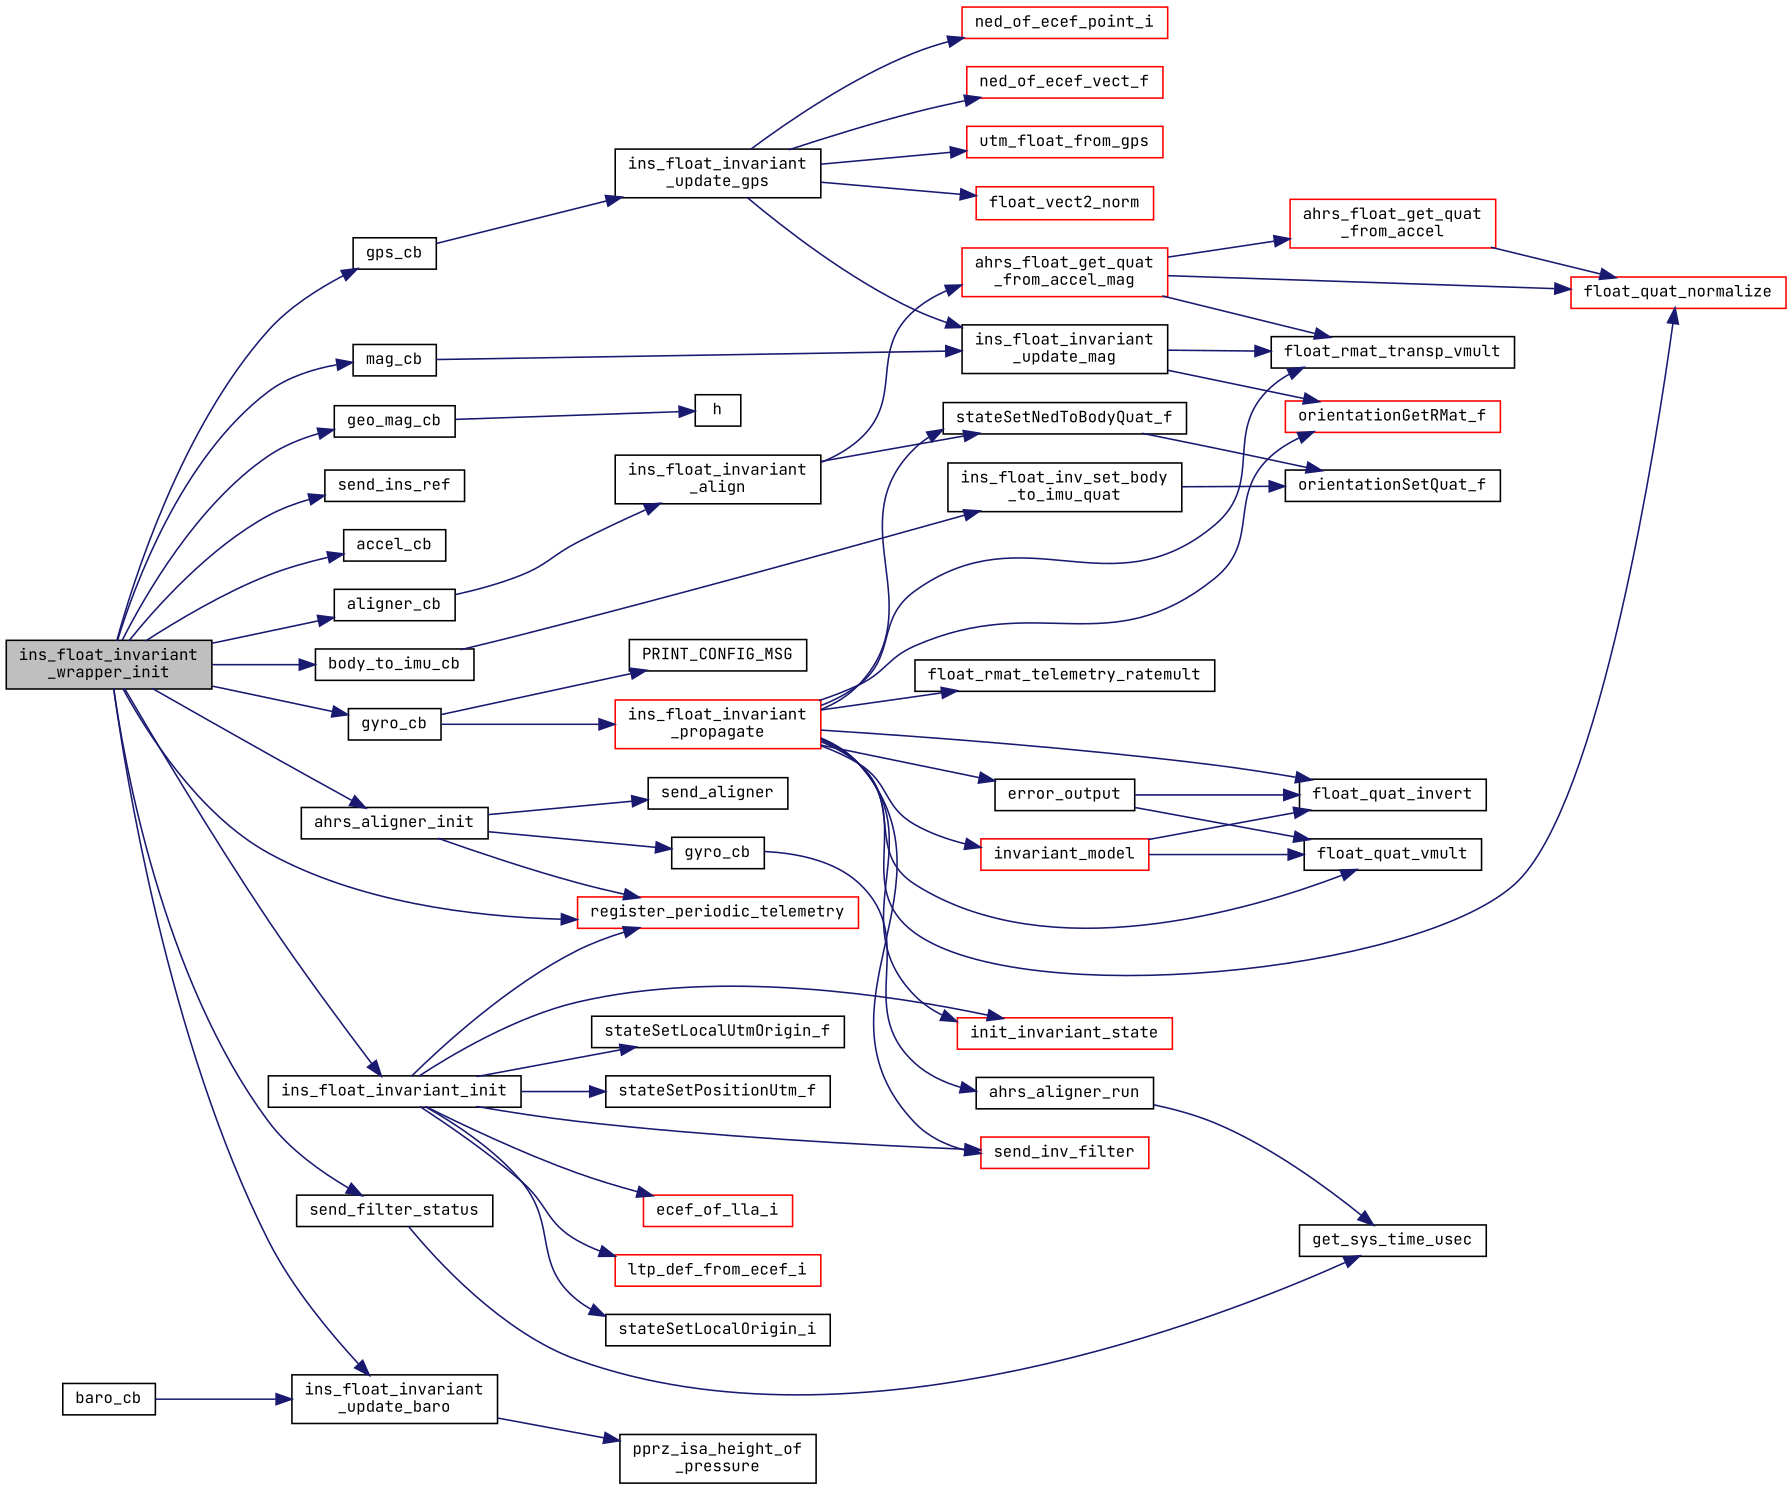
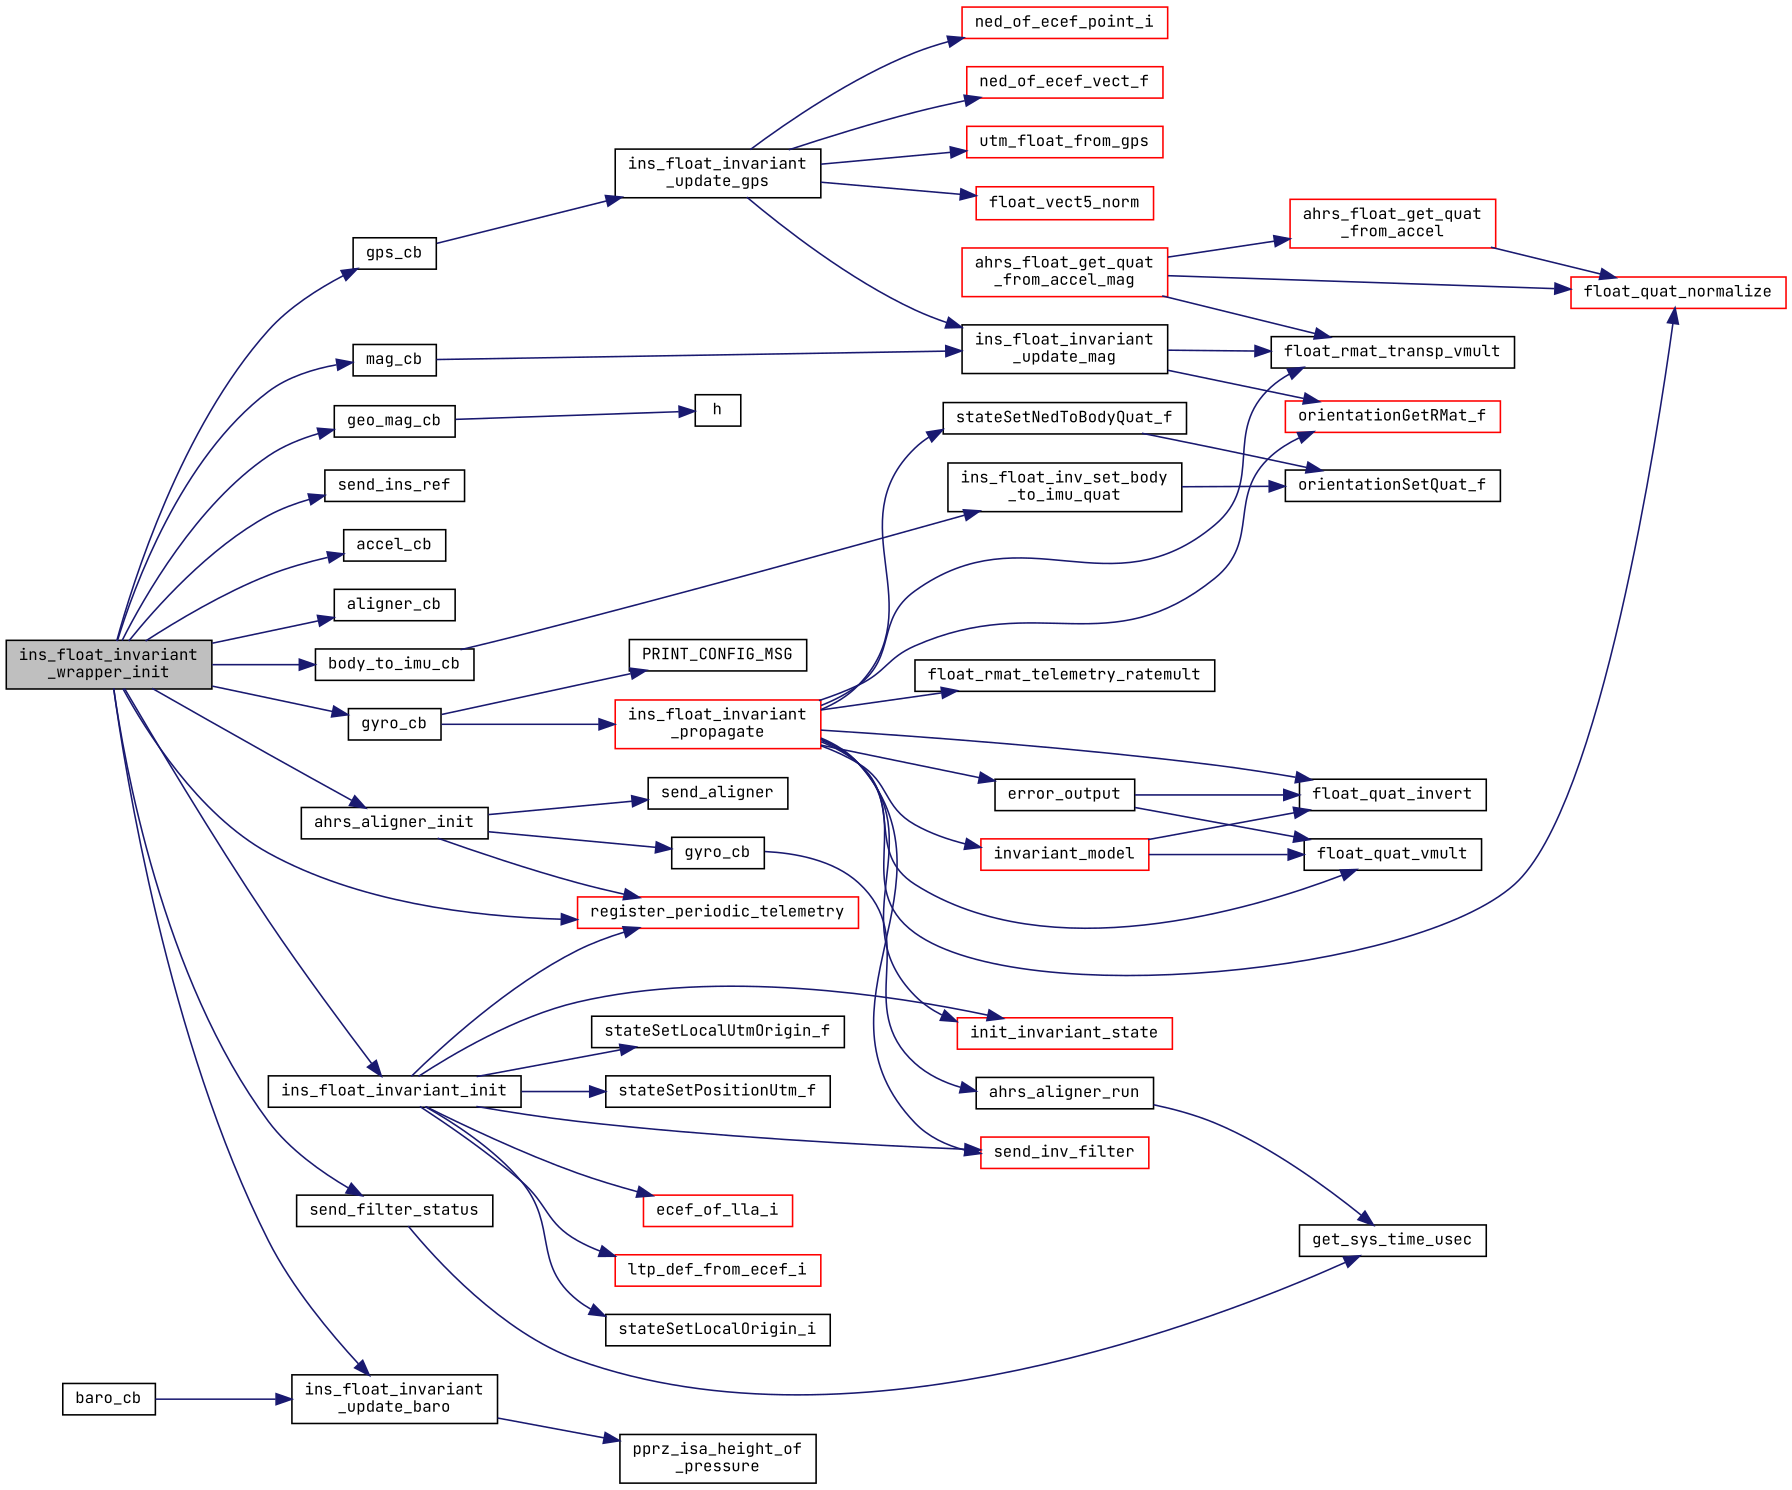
  digraph {
    fontname="JetBrains Mono"
    rankdir=LR
    node [color=black fillcolor=white fontname="JetBrains Mono" fontsize=10 shape=record style=filled]
    edge [color=midnightblue fontname="JetBrains Mono" fontsize=10 labelfontname=FreeSans labelfontsize=10 style=solid]
    n1 [fillcolor=grey75 fontcolor=black height=0.2 label="ins_float_invariant\l_wrapper_init" width=0.4]
    n2 [height=0.2 label=accel_cb width=0.4]
    n3 [height=0.2 label=ahrs_aligner_init width=0.4]
    n4 [color=red height=0.2 label=register_periodic_telemetry width=0.4]
    n5 [height=0.2 label=aligner_cb width=0.4]
    n6 [height=0.2 label=body_to_imu_cb width=0.4]
    n7 [height=0.2 label=geo_mag_cb width=0.4]
    n8 [height=0.2 label=gps_cb width=0.4]
    n9 [height=0.2 label=gyro_cb width=0.4]
    n10 [height=0.2 label=ins_float_invariant_init width=0.4]
    n11 [height=0.2 label=mag_cb width=0.4]
    n12 [height=0.2 label=send_filter_status width=0.4]
    n13 [height=0.2 label=send_ins_ref width=0.4]
    n14 [height=0.2 label="ins_float_invariant\l_update_baro" width=0.4]
    n15 [height=0.2 label=gyro_cb width=0.4]
    n16 [height=0.2 label=send_aligner width=0.4]
-   n17 [height=0.2 label="ins_float_invariant\l_align" width=0.4]
    n18 [height=0.2 label=baro_cb width=0.4]
    n19 [height=0.2 label="ins_float_inv_set_body\l_to_imu_quat" width=0.4]
    n20 [height=0.2 label=h width=0.4]
    n21 [height=0.2 label="ins_float_invariant\l_update_gps" width=0.4]
    n22 [color=red height=0.2 label="ins_float_invariant\l_propagate" width=0.4]
    n23 [height=0.2 label=PRINT_CONFIG_MSG width=0.4]
    n24 [color=red height=0.2 label=init_invariant_state width=0.4]
    n25 [color=red height=0.2 label=send_inv_filter width=0.4]
    n26 [color=red height=0.2 label=ecef_of_lla_i width=0.4]
    n27 [color=red height=0.2 label=ltp_def_from_ecef_i width=0.4]
    n28 [height=0.2 label=stateSetLocalOrigin_i width=0.4]
    n29 [height=0.2 label=stateSetLocalUtmOrigin_f width=0.4]
    n30 [height=0.2 label=stateSetPositionUtm_f width=0.4]
    n31 [height=0.2 label="ins_float_invariant\l_update_mag" width=0.4]
    n32 [height=0.2 label=get_sys_time_usec width=0.4]
    n33 [height=0.2 label=ahrs_aligner_run width=0.4]
    n34 [color=red height=0.2 label="ahrs_float_get_quat\l_from_accel_mag" width=0.4]
    n35 [height=0.2 label=stateSetNedToBodyQuat_f width=0.4]
    n36 [color=red height=0.2 label="ahrs_float_get_quat\l_from_accel" width=0.4]
    n37 [color=red height=0.2 label=float_quat_normalize width=0.4]
    n38 [height=0.2 label=float_rmat_transp_vmult width=0.4]
    n39 [height=0.2 label=orientationSetQuat_f width=0.4]
    n40 [height=0.2 label="pprz_isa_height_of\l_pressure" width=0.4]
-   n41 [color=red height=0.2 label=float_vect2_norm width=0.4]
+   n41 [color=red height=0.2 label=float_vect5_norm width=0.4]
    n42 [color=red height=0.2 label=ned_of_ecef_point_i width=0.4]
    n43 [color=red height=0.2 label=ned_of_ecef_vect_f width=0.4]
    n44 [color=red height=0.2 label=utm_float_from_gps width=0.4]
    n45 [color=red height=0.2 label=orientationGetRMat_f width=0.4]
    n46 [height=0.2 label=error_output width=0.4]
    n47 [height=0.2 label=float_quat_invert width=0.4]
    n48 [height=0.2 label=float_quat_vmult width=0.4]
    n49 [height=0.2 label=float_rmat_telemetry_ratemult width=0.4]
    n50 [color=red height=0.2 label=invariant_model width=0.4]
    n1 -> n2
    n1 -> n3
    n1 -> n4
    n1 -> n5
    n1 -> n6
    n1 -> n7
    n1 -> n8
    n1 -> n9
    n1 -> n10
    n1 -> n11
    n1 -> n12
    n1 -> n13
    n1 -> n14
    n3 -> n4
    n3 -> n15
    n3 -> n16
-   n5 -> n17
    n6 -> n19
    n7 -> n20
    n8 -> n21
    n9 -> n22
    n9 -> n23
    n10 -> n4
    n10 -> n24
    n10 -> n25
    n10 -> n26
    n10 -> n27
    n10 -> n28
    n10 -> n29
    n10 -> n30
    n11 -> n31
    n12 -> n32
    n14 -> n40
    n15 -> n33
-   n17 -> n34
-   n17 -> n35
    n18 -> n14
    n19 -> n39
    n21 -> n31
    n21 -> n41
    n21 -> n42
    n21 -> n43
    n21 -> n44
    n22 -> n24
    n22 -> n25
    n22 -> n35
    n22 -> n37
    n22 -> n38
    n22 -> n45
    n22 -> n46
    n22 -> n47
    n22 -> n48
    n22 -> n49
    n22 -> n50
    n31 -> n38
    n31 -> n45
    n33 -> n32
    n34 -> n36
    n34 -> n37
    n34 -> n38
    n35 -> n39
    n36 -> n37
    n46 -> n47
    n46 -> n48
    n50 -> n47
    n50 -> n48
  }
